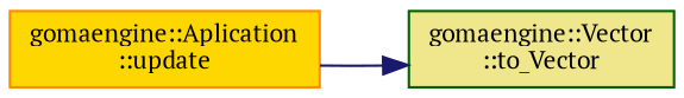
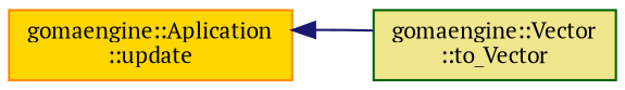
  digraph {
    rankdir=RL
    fontname="PT Serif"
    node [fontname="PT Serif" fontsize=10 shape=record style=filled]
    n1 [color=darkgreen fillcolor=khaki fontcolor=black height=0.2 label="gomaengine::Vector\l::to_Vector" width=0.4]
    n2 [color=darkorange fillcolor=gold height=0.2 label="gomaengine::Aplication\l::update" width=0.4]
-   n1 -> n2 [color=midnightblue dir=back fontname="PT Serif" fontsize=10 labelfontname=Helvetica labelfontsize=10 style=solid]
+   n2 -> n1 [color=midnightblue dir=back fontname="PT Serif" fontsize=10 labelfontname=Helvetica labelfontsize=10 style=solid]
  }
